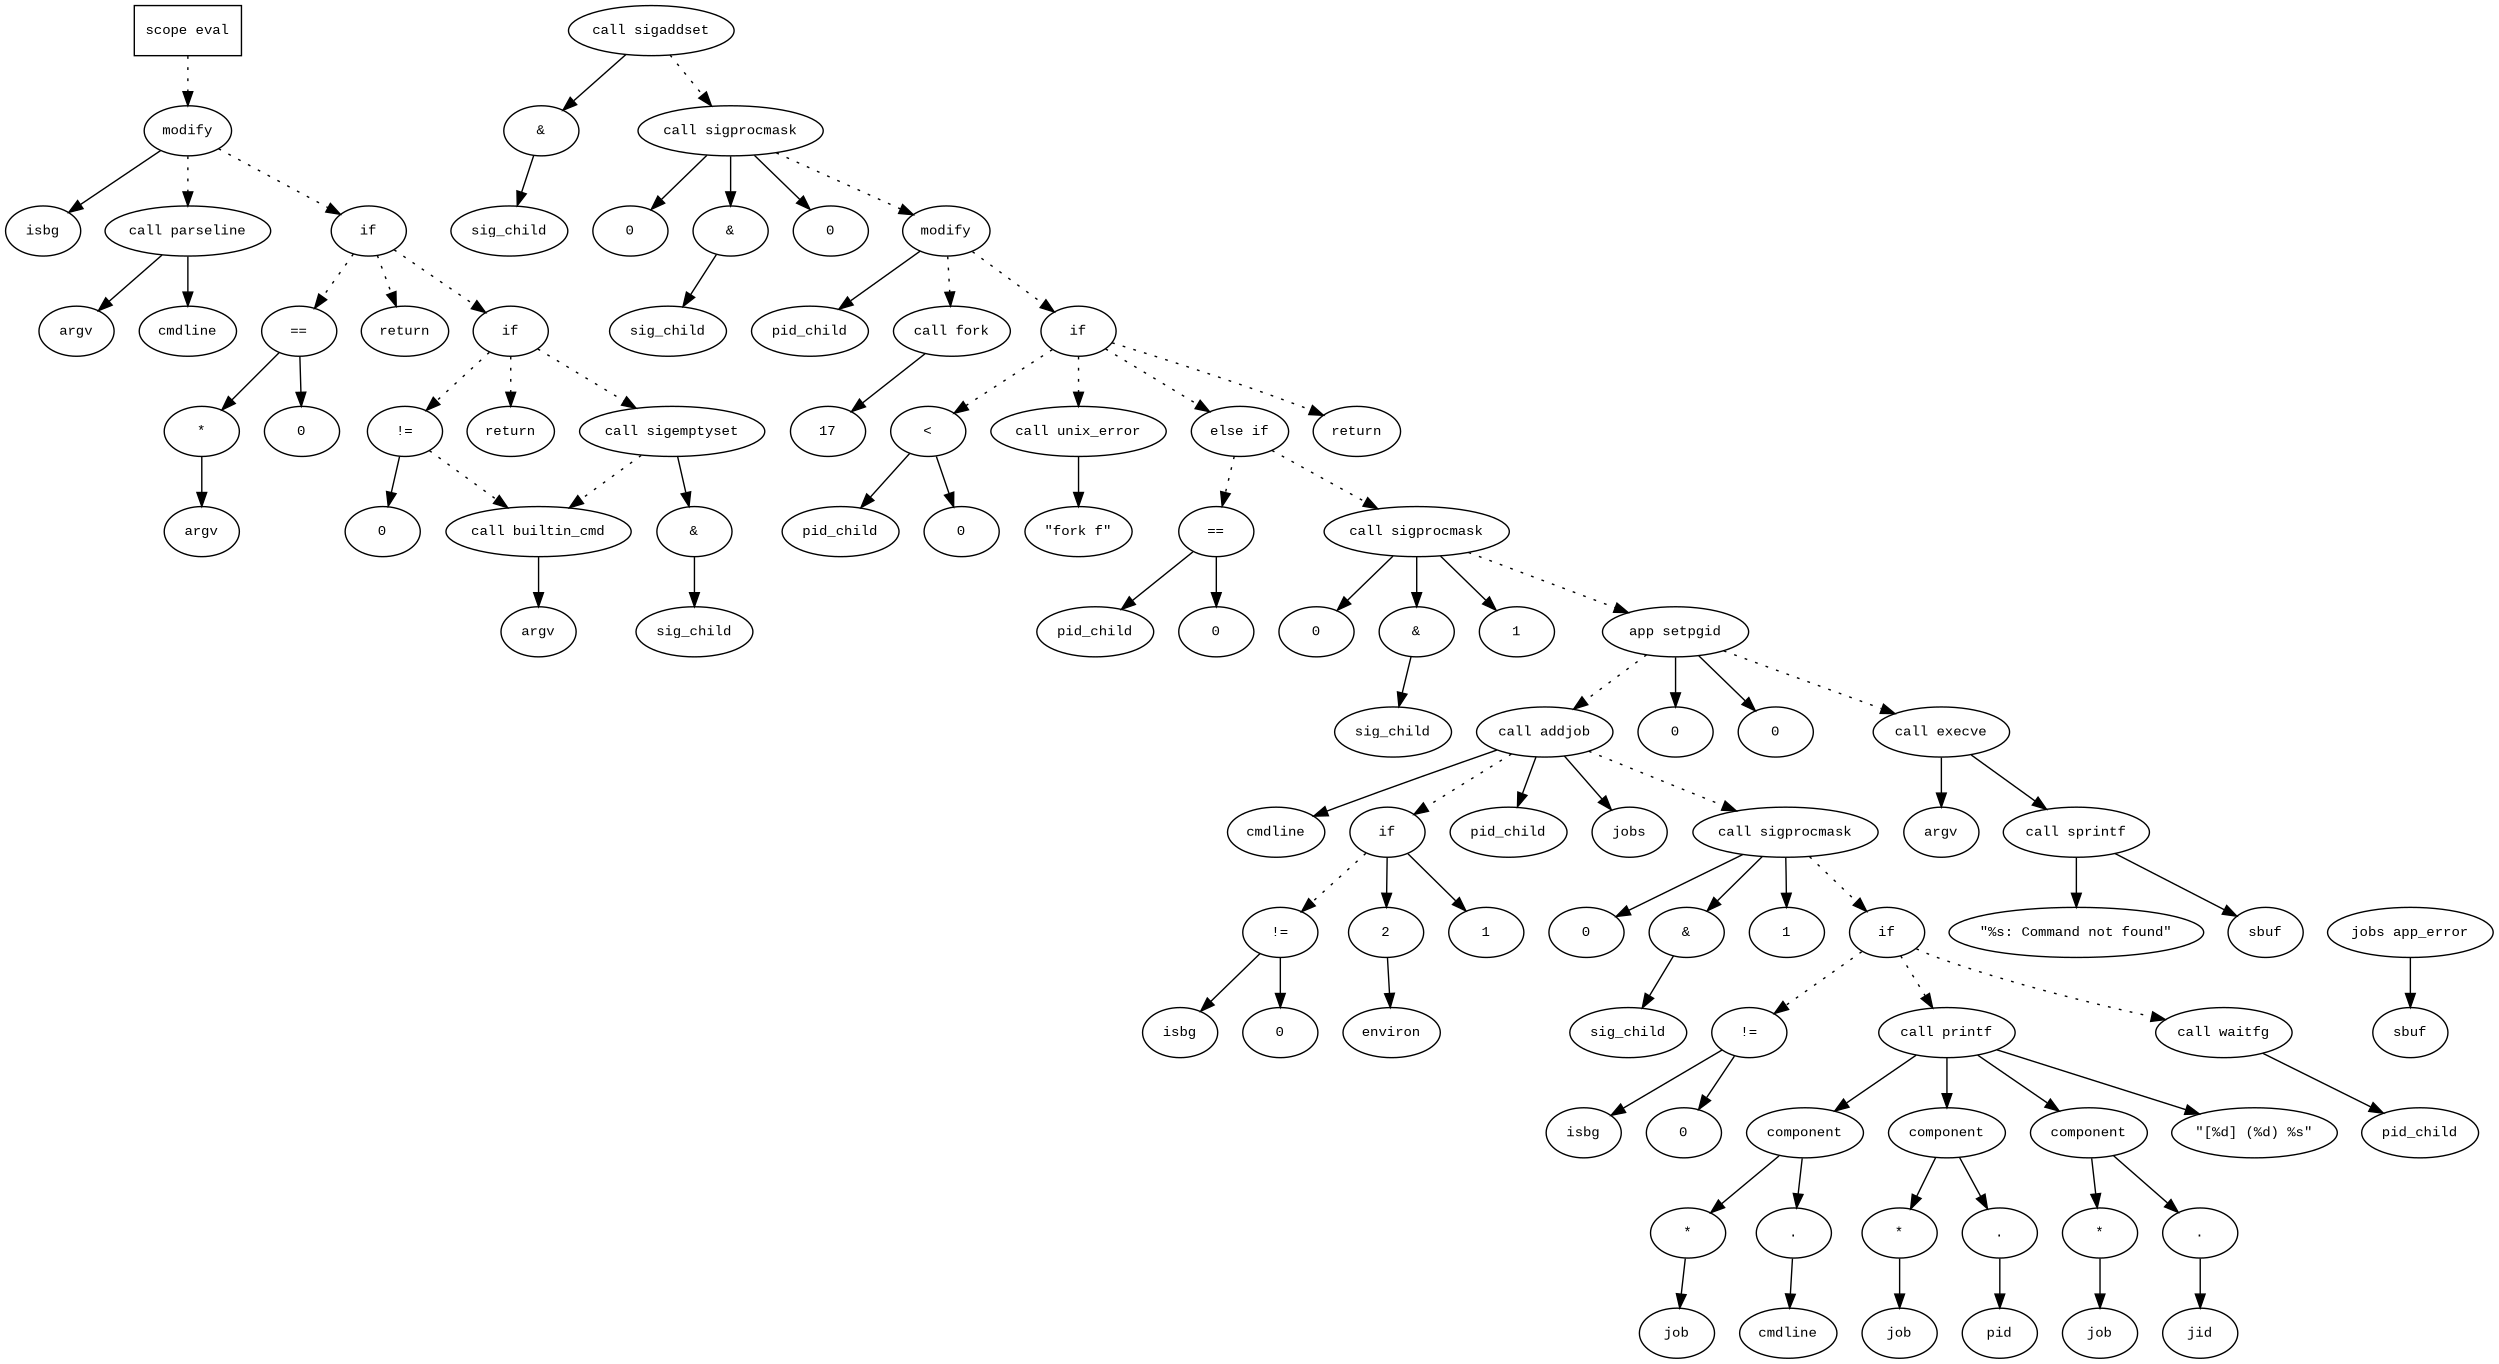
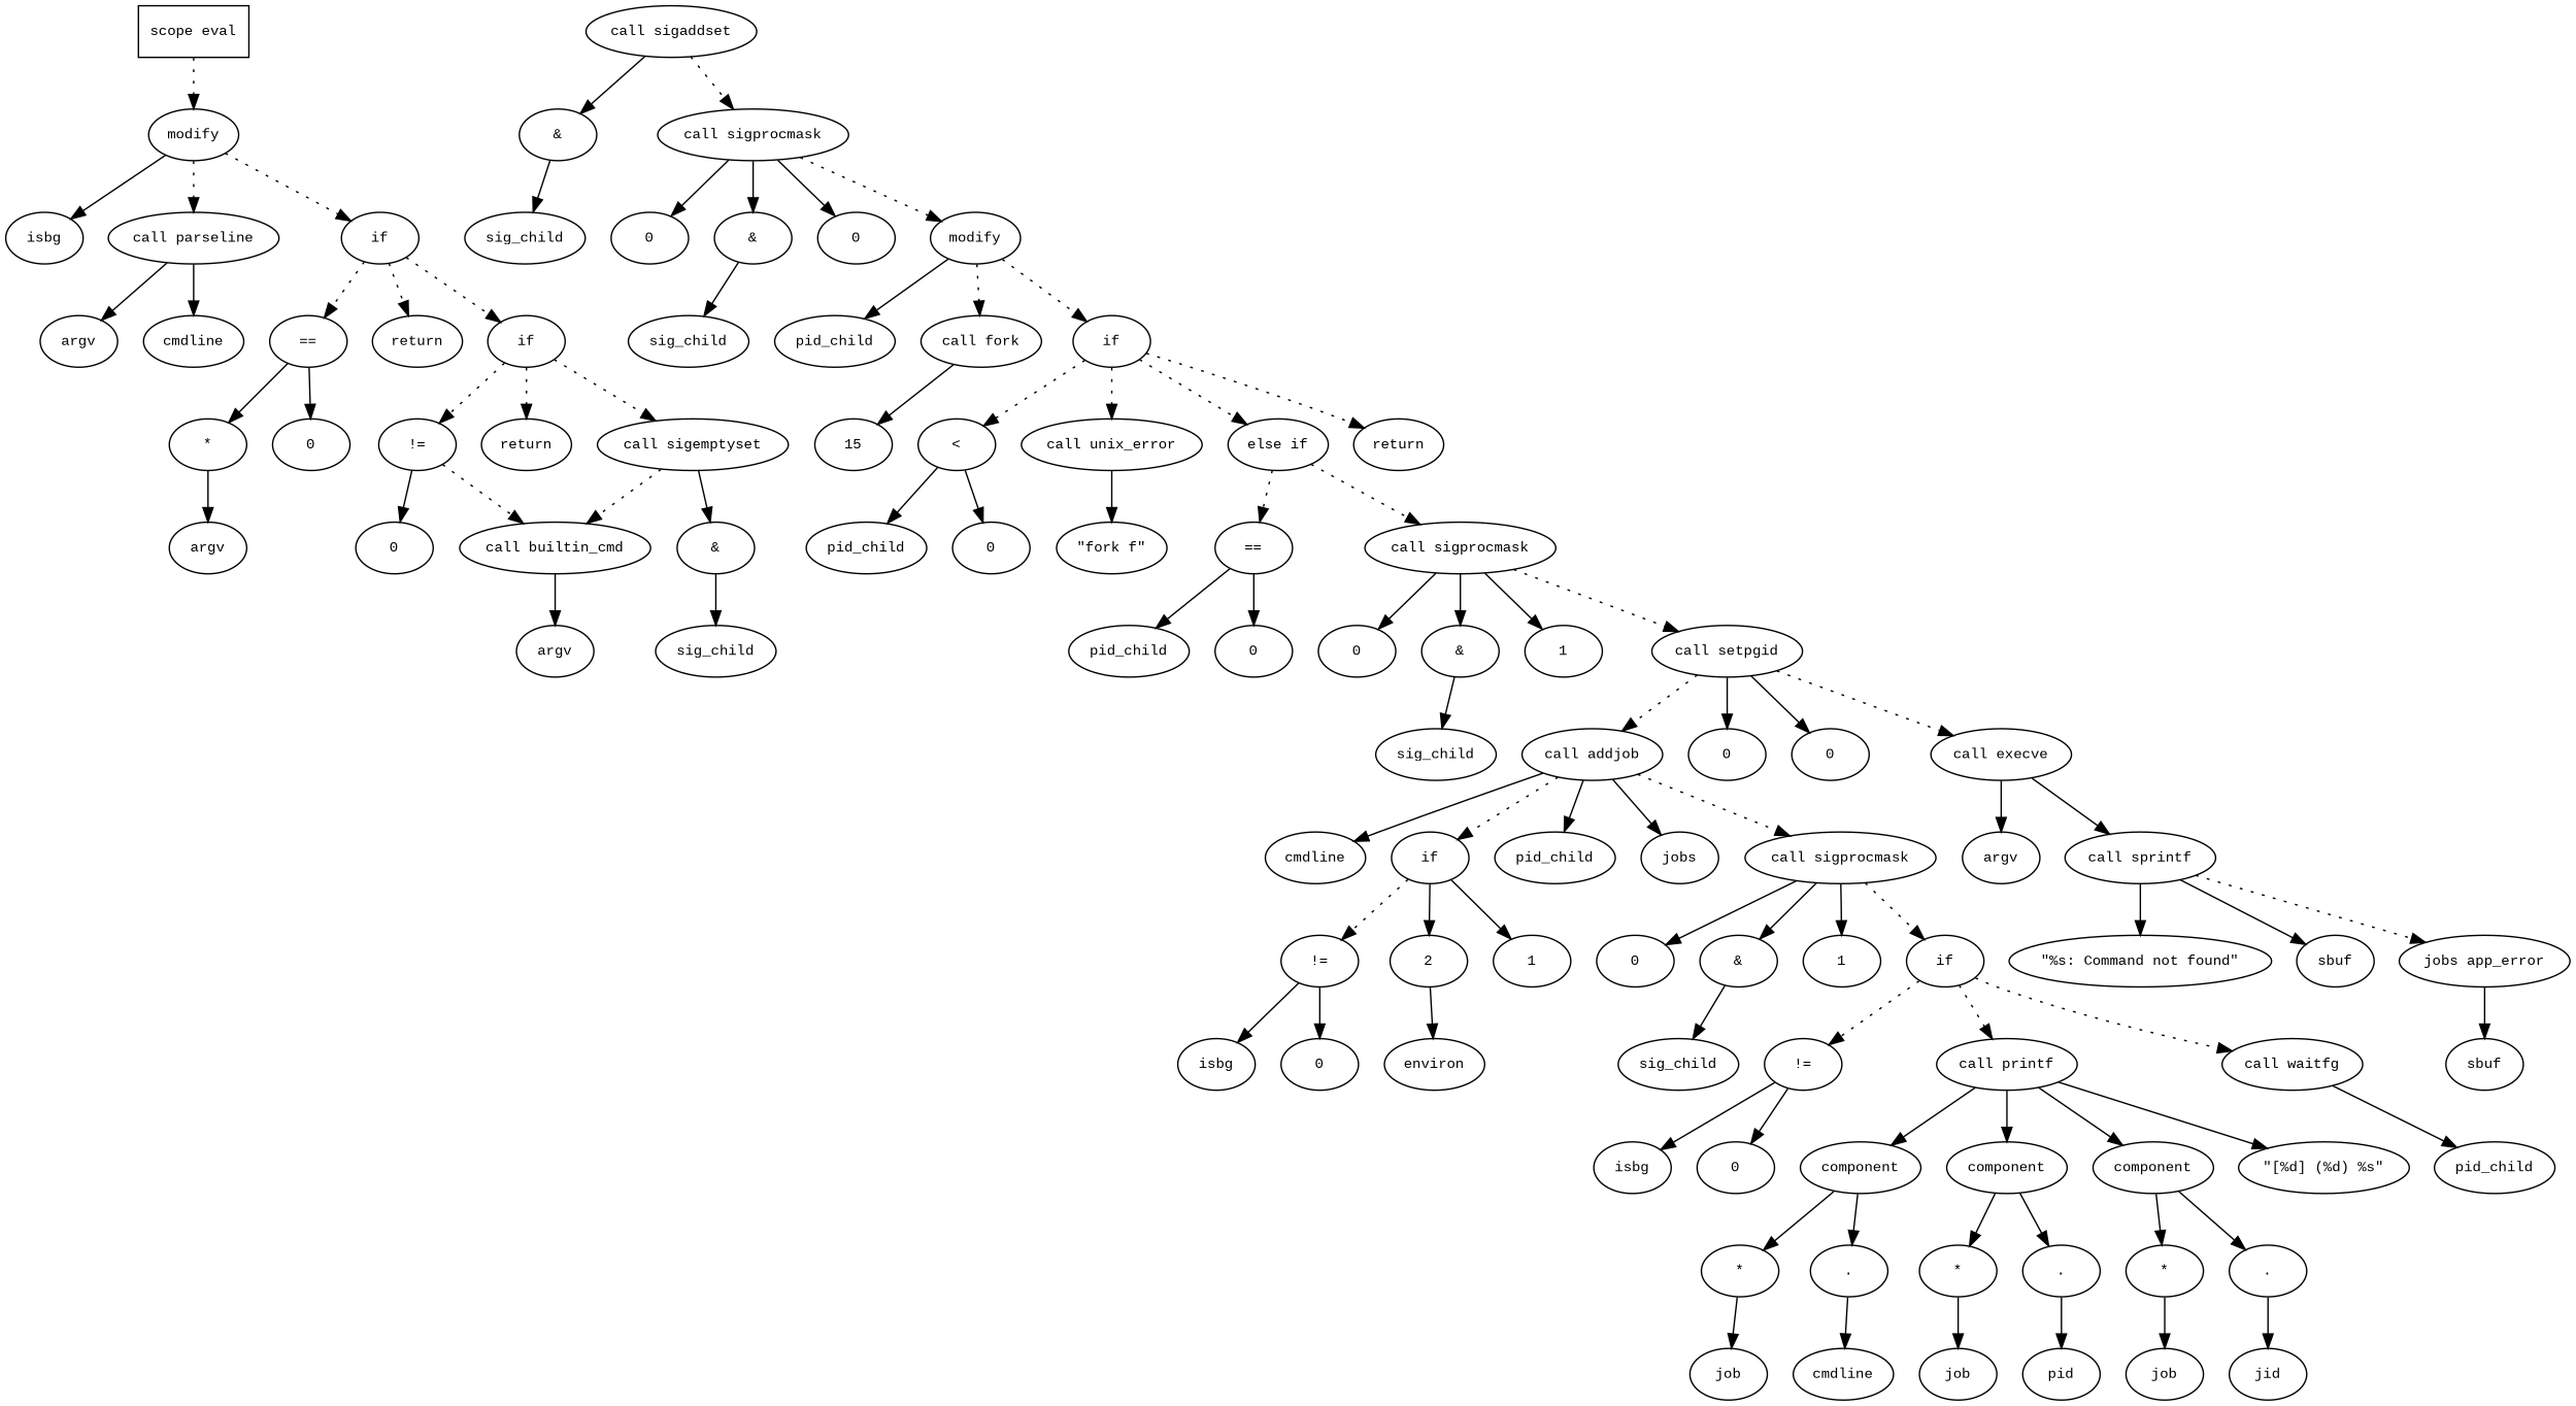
  digraph {
    fontname="Liberation Mono"
    fontsize=10
    node [fontname="Liberation Mono" fontsize=10 shape=ellipse]
    edge [fontname="Liberation Mono" fontsize=10]
    n1 [label="scope eval" shape=box]
    n2 [label=modify]
    n3 [label=isbg]
    n4 [label="call parseline"]
    n5 [label=if]
    n6 [label=argv]
    n7 [label=cmdline]
    n8 [label="=="]
    n9 [label=return]
    n10 [label=if]
    n11 [label="*"]
    n12 [label=0]
    n13 [label="!="]
    n14 [label=return]
    n15 [label="call sigemptyset"]
    n16 [label=argv]
    n17 [label="call builtin_cmd"]
    n18 [label=0]
    n19 [label="&"]
    n20 [label=argv]
    n21 [label=sig_child]
    n22 [label="call sigaddset"]
    n23 [label="&"]
    n24 [label="call sigprocmask"]
-   n25 [label=17]
+   n25 [label=15]
    n26 [label=sig_child]
    n27 [label=0]
    n28 [label="&"]
    n29 [label=0]
    n30 [label=modify]
    n31 [label=sig_child]
    n32 [label=pid_child]
    n33 [label="call fork"]
    n34 [label=if]
    n35 [label="<"]
    n36 [label="call unix_error"]
    n37 [label="else if"]
    n38 [label=return]
    n39 [label=pid_child]
    n40 [label=0]
    n41 [label="\"fork f\""]
    n42 [label="=="]
    n43 [label="call sigprocmask"]
    n44 [label=pid_child]
    n45 [label=0]
    n46 [label=0]
    n47 [label="&"]
    n48 [label=1]
-   n49 [label="app setpgid"]
+   n49 [label="call setpgid"]
    n50 [label="call addjob"]
    n51 [label=cmdline]
    n52 [label=if]
    n53 [label=pid_child]
    n54 [label=jobs]
    n55 [label="call sigprocmask"]
    n56 [label=sig_child]
    n57 [label=0]
    n58 [label=0]
    n59 [label="call execve"]
    n60 [label=argv]
    n61 [label="call sprintf"]
    n62 [label=environ]
    n63 [label="\"%s: Command not found\""]
    n64 [label=sbuf]
    n65 [label="jobs app_error"]
    n66 [label=sbuf]
    n67 [label="!="]
    n68 [label=2]
    n69 [label=1]
    n70 [label=0]
    n71 [label="&"]
    n72 [label=1]
    n73 [label=if]
    n74 [label=isbg]
    n75 [label=0]
    n76 [label=sig_child]
    n77 [label="!="]
    n78 [label="call printf"]
    n79 [label="call waitfg"]
    n80 [label=isbg]
    n81 [label=0]
    n82 [label=component]
    n83 [label=component]
    n84 [label=component]
    n85 [label="\"[%d] (%d) %s\""]
    n86 [label=pid_child]
    n87 [label="*"]
    n88 [label="."]
    n89 [label="*"]
    n90 [label="."]
    n91 [label="*"]
    n92 [label="."]
    n93 [label=job]
    n94 [label=cmdline]
    n95 [label=job]
    n96 [label=pid]
    n97 [label=job]
    n98 [label=jid]
    n1 -> n2 [style=dotted]
    n2 -> n3
    n2 -> n4 [style=dotted]
    n2 -> n5 [style=dotted]
    n4 -> n6
    n4 -> n7
    n5 -> n8 [style=dotted]
    n5 -> n9 [style=dotted]
    n5 -> n10 [style=dotted]
    n8 -> n11
    n8 -> n12
    n10 -> n13 [style=dotted]
    n10 -> n14 [style=dotted]
    n10 -> n15 [style=dotted]
    n11 -> n16
    n13 -> n17 [style=dotted]
    n13 -> n18
    n15 -> n17 [style=dotted]
    n15 -> n19
    n17 -> n20
    n19 -> n21
    n22 -> n23
    n22 -> n24 [style=dotted]
    n23 -> n26
    n24 -> n27
    n24 -> n28
    n24 -> n29
    n24 -> n30 [style=dotted]
    n28 -> n31
    n30 -> n32
    n30 -> n33 [style=dotted]
    n30 -> n34 [style=dotted]
    n33 -> n25
    n34 -> n35 [style=dotted]
    n34 -> n36 [style=dotted]
    n34 -> n37 [style=dotted]
    n34 -> n38 [style=dotted]
    n35 -> n39
    n35 -> n40
    n36 -> n41
    n37 -> n42 [style=dotted]
    n37 -> n43 [style=dotted]
    n42 -> n44
    n42 -> n45
    n43 -> n46
    n43 -> n47
    n43 -> n48
    n43 -> n49 [style=dotted]
    n47 -> n56
    n49 -> n50 [style=dotted]
    n49 -> n57
    n49 -> n58
    n49 -> n59 [style=dotted]
    n50 -> n51
    n50 -> n52 [style=dotted]
    n50 -> n53
    n50 -> n54
    n50 -> n55 [style=dotted]
    n52 -> n67 [style=dotted]
    n52 -> n68
    n52 -> n69
    n55 -> n70
    n55 -> n71
    n55 -> n72
    n55 -> n73 [style=dotted]
    n59 -> n60
    n59 -> n61 [style=solid]
    n61 -> n63
    n61 -> n64
+   n61 -> n65 [style=dotted]
    n65 -> n66
    n67 -> n74
    n67 -> n75
    n68 -> n62
    n71 -> n76
    n73 -> n77 [style=dotted]
    n73 -> n78 [style=dotted]
    n73 -> n79 [style=dotted]
    n77 -> n80
    n77 -> n81
    n78 -> n82
    n78 -> n83
    n78 -> n84
    n78 -> n85
    n79 -> n86
    n82 -> n87
    n82 -> n88
    n83 -> n89
    n83 -> n90
    n84 -> n91
    n84 -> n92
    n87 -> n93
    n88 -> n94
    n89 -> n95
    n90 -> n96
    n91 -> n97
    n92 -> n98
  }
